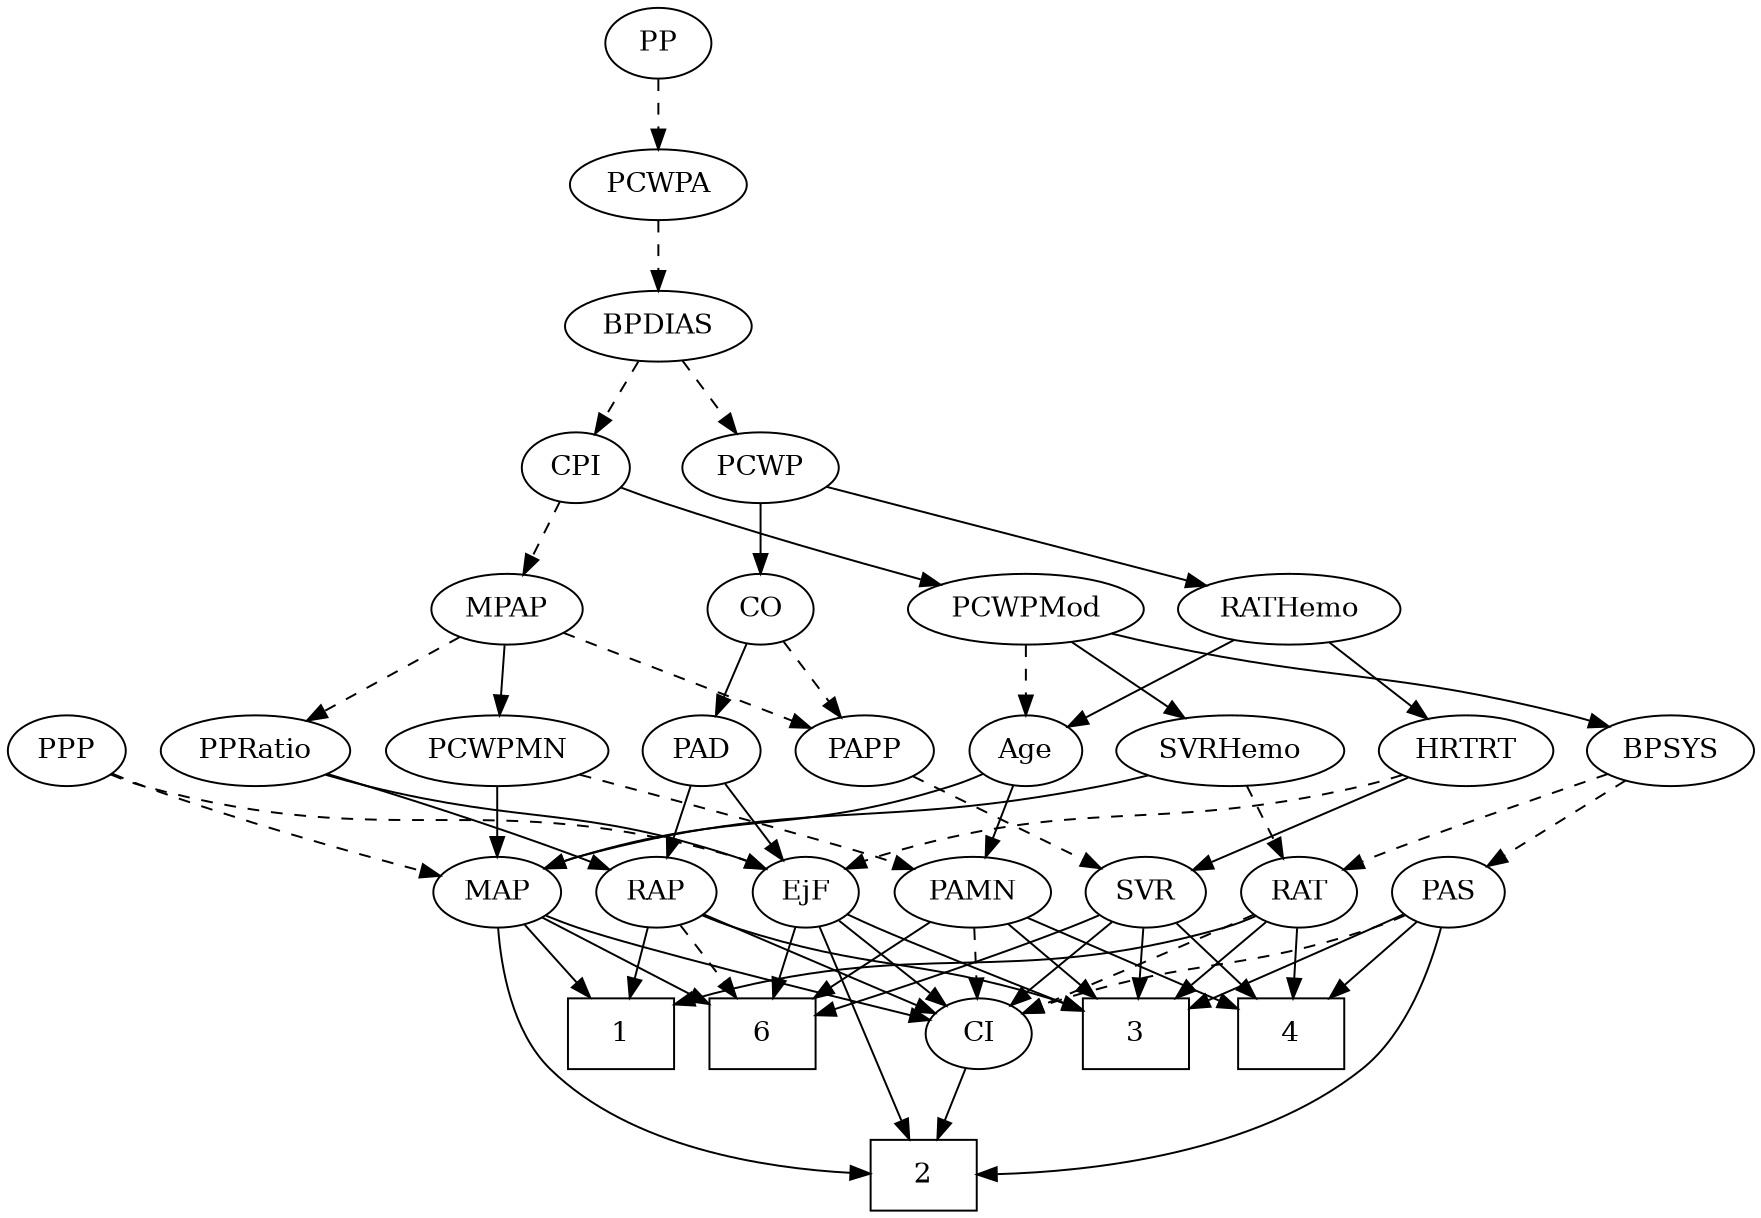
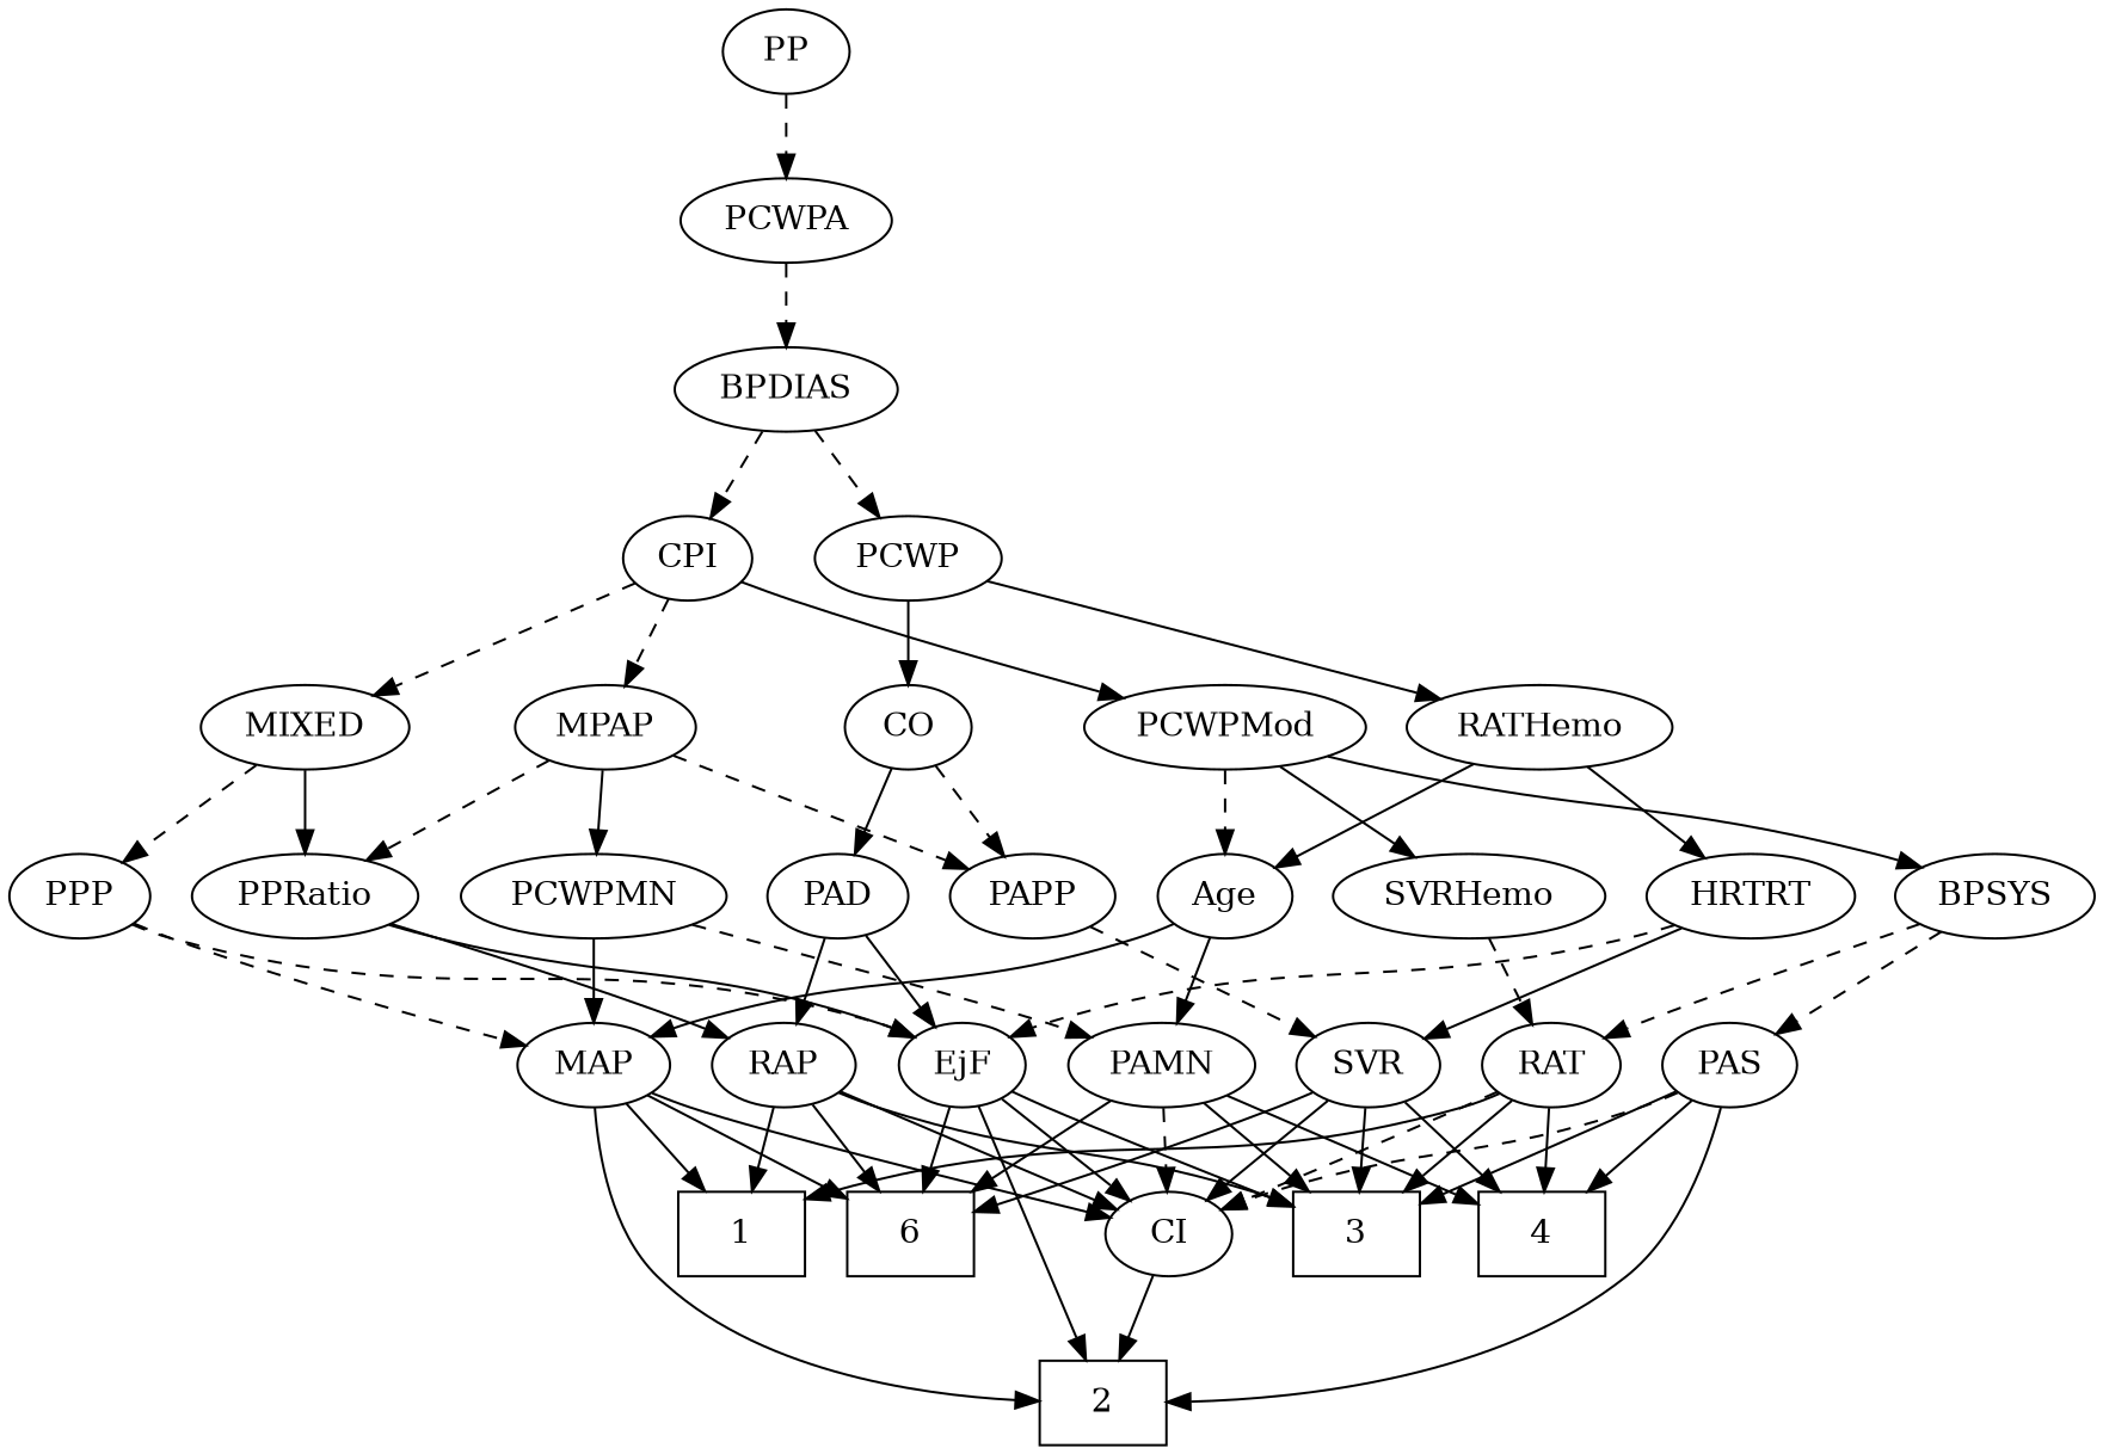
  strict digraph {
    edge [style=solid]
    1 [height=0.5 shape=box width=0.75]
    2 [height=0.5 shape=box width=0.75]
    3 [height=0.5 shape=box width=0.75]
    4 [height=0.5 shape=box width=0.75]
    n5 [height=0.5 label=6 shape=box width=0.75]
    Age [height=0.5 width=0.75]
    PAMN [height=0.5 width=1.011]
    MAP [height=0.5 width=0.84854]
    CI [height=0.5 width=0.75]
    EjF [height=0.5 width=0.75]
    RAP [height=0.5 width=0.77632]
+   MIXED [height=0.5 width=1.1193]
    PPP [height=0.5 width=0.75]
    PPRatio [height=0.5 width=1.1013]
    MPAP [height=0.5 width=0.97491]
    PCWPMN [height=0.5 width=1.3902]
    PAPP [height=0.5 width=0.88464]
    SVR [height=0.5 width=0.77632]
    BPSYS [height=0.5 width=1.0471]
    PAS [height=0.5 width=0.75]
    RAT [height=0.5 width=0.75827]
    PAD [height=0.5 width=0.79437]
    CO [height=0.5 width=0.75]
    RATHemo [height=0.5 width=1.3721]
    HRTRT [height=0.5 width=1.1013]
    CPI [height=0.5 width=0.75]
    PCWPMod [height=0.5 width=1.4443]
    SVRHemo [height=0.5 width=1.3902]
    PCWPA [height=0.5 width=1.1555]
    BPDIAS [height=0.5 width=1.1735]
    PCWP [height=0.5 width=0.97491]
    PP [height=0.5 width=0.75]
    Age -> PAMN
    Age -> MAP
    PAMN -> 3
    PAMN -> 4
    PAMN -> n5
    PAMN -> CI [style=dashed]
    MAP -> 1
    MAP -> 2
    MAP -> n5
    MAP -> CI
    CI -> 2
    EjF -> 2
    EjF -> 3
    EjF -> n5
    EjF -> CI
    RAP -> 1
    RAP -> 3
-   RAP -> n5 [style=dashed]
+   RAP -> n5
    RAP -> CI
+   MIXED -> PPP [style=dashed]
+   MIXED -> PPRatio
    PPP -> MAP [style=dashed]
    PPP -> EjF [style=dashed]
    PPRatio -> EjF
    PPRatio -> RAP
    MPAP -> PPRatio [style=dashed]
    MPAP -> PCWPMN
    MPAP -> PAPP [style=dashed]
    PCWPMN -> PAMN [style=dashed]
    PCWPMN -> MAP
    PAPP -> SVR [style=dashed]
    SVR -> 3
    SVR -> 4
    SVR -> n5
    SVR -> CI
    BPSYS -> PAS [style=dashed]
    BPSYS -> RAT [style=dashed]
    PAS -> 2
    PAS -> 3
    PAS -> 4
    PAS -> CI [style=dashed]
    RAT -> 1
    RAT -> 3
    RAT -> 4
    RAT -> CI [style=dashed]
    PAD -> EjF
    PAD -> RAP
    CO -> PAPP [style=dashed]
    CO -> PAD
    RATHemo -> Age
    RATHemo -> HRTRT
    HRTRT -> EjF [style=dashed]
    HRTRT -> SVR
+   CPI -> MIXED [style=dashed]
    CPI -> MPAP [style=dashed]
    CPI -> PCWPMod
    PCWPMod -> Age [style=dashed]
    PCWPMod -> BPSYS
    PCWPMod -> SVRHemo
-   SVRHemo -> MAP
    SVRHemo -> RAT [style=dashed]
    PCWPA -> BPDIAS [style=dashed]
    BPDIAS -> CPI [style=dashed]
    BPDIAS -> PCWP [style=dashed]
    PCWP -> CO
    PCWP -> RATHemo
    PP -> PCWPA [style=dashed]
  }
